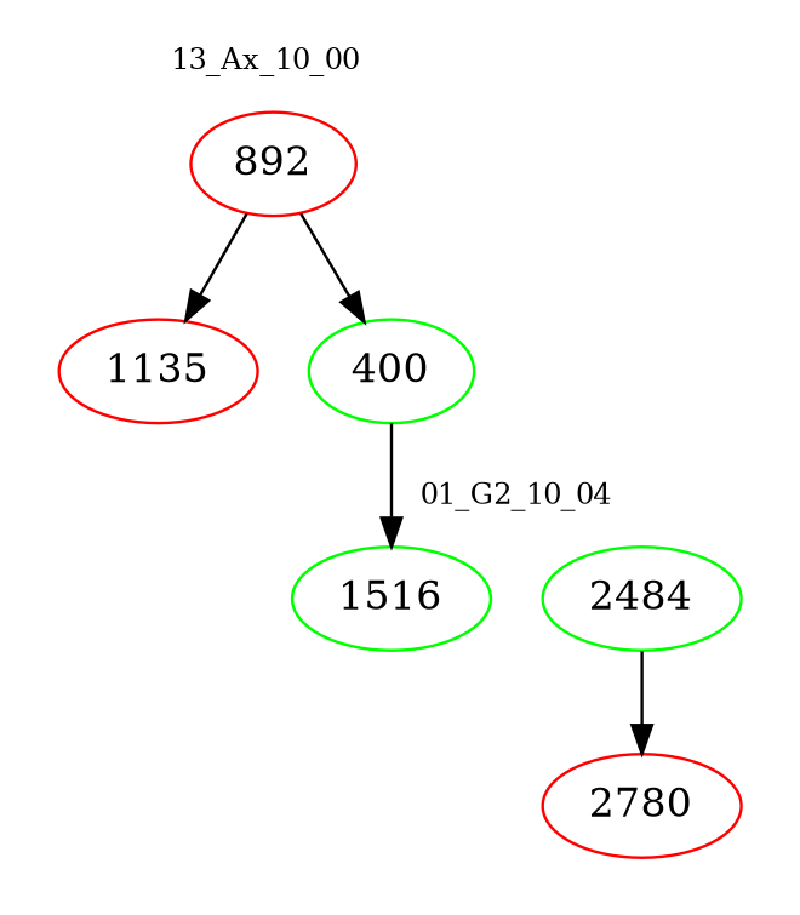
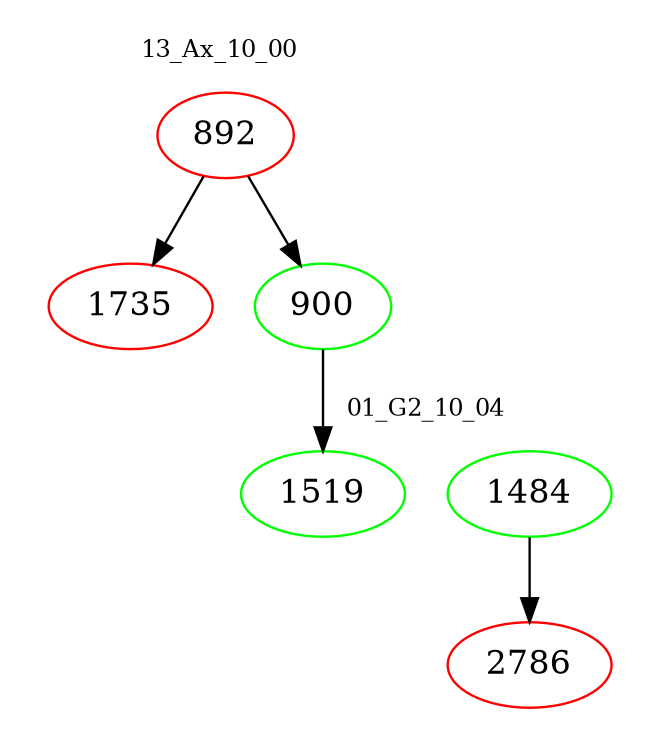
  digraph {
    node [color=red]
    edge [color=black]
    n1 [label=892]
-   n2 [label=1135]
-   n3 [color=green label=400]
-   n4 [color=green label=2484]
-   n5 [label=2780]
-   n6 [color=green label=1516]
+   n2 [label=1735]
+   n3 [color=green label=900]
+   n4 [color=green label=1484]
+   n5 [label=2786]
+   n6 [color=green label=1519]
    subgraph cluster_1 {
      color=white
      fontsize=10
      label="13_Ax_10_00"
      n1
      n2
      n3
    }
    subgraph cluster_2 {
      color=white
      fontsize=10
      label="01_G2_10_04"
      n4
      n5
      n6
    }
    n1 -> n2
    n1 -> n3
    n3 -> n6
    n4 -> n5
  }
